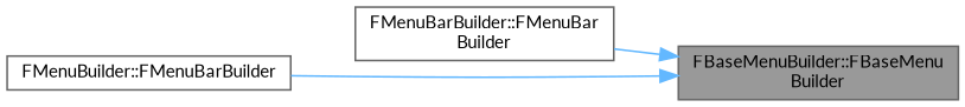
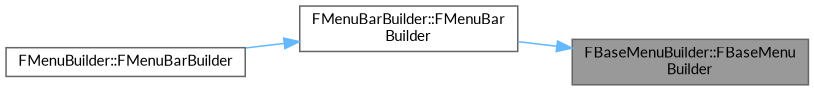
  digraph {
    fontname=Lato
    rankdir=RL
    node [color=grey40 fillcolor=white fontname=Lato fontsize=10 shape=box style=filled]
    edge [color=steelblue1 dir=back fontname=Lato fontsize=10 labelfontname=Helvetica labelfontsize=10 style=solid]
    n1 [color=gray40 fillcolor=grey60 fontcolor=black height=0.2 label="FBaseMenuBuilder::FBaseMenu\lBuilder" width=0.4]
    n2 [height=0.2 label="FMenuBarBuilder::FMenuBar\lBuilder" width=0.4]
    n3 [height=0.2 label="FMenuBuilder::FMenuBarBuilder" width=0.4]
    n1 -> n2
-   n1 -> n3
+   n2 -> n3
  }
